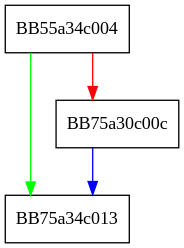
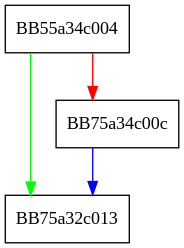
  digraph {
    fontname="Liberation Serif"
    splines=ortho
    node [fontname="Liberation Serif" shape=box]
    edge [fontname="Liberation Serif"]
    n1 [label=BB55a34c004]
-   BB75a34c013
-   BB75a34c00c [label=BB75a30c00c]
+   BB75a34c013 [label=BB75a32c013]
+   BB75a34c00c
    n1 -> BB75a34c013 [color=green]
    n1 -> BB75a34c00c [color=red]
    BB75a34c00c -> BB75a34c013 [color=blue]
  }
